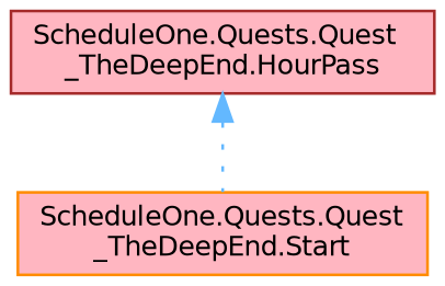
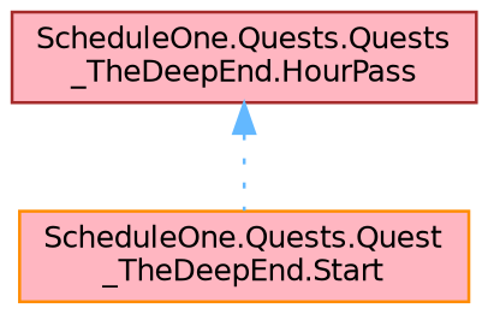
  digraph {
    rankdir=TB
    node [fillcolor=lightpink fontname=Helvetica fontsize=10 shape=box style=filled]
-   n1 [color=brown fontcolor=black height=0.2 label="ScheduleOne.Quests.Quest\l_TheDeepEnd.HourPass" width=0.4]
+   n1 [color=brown fontcolor=black height=0.2 label="ScheduleOne.Quests.Quests\l_TheDeepEnd.HourPass" width=0.4]
    n2 [color=darkorange height=0.2 label="ScheduleOne.Quests.Quest\l_TheDeepEnd.Start" width=0.4]
    n1 -> n2 [color=steelblue1 dir=back fontname=Helvetica fontsize=10 labelfontname=Helvetica labelfontsize=10 style=dotted]
  }
